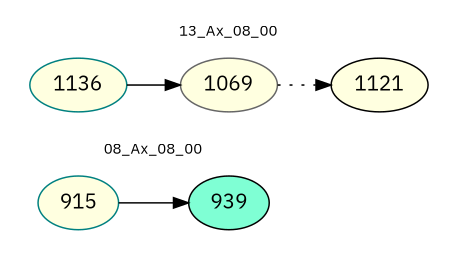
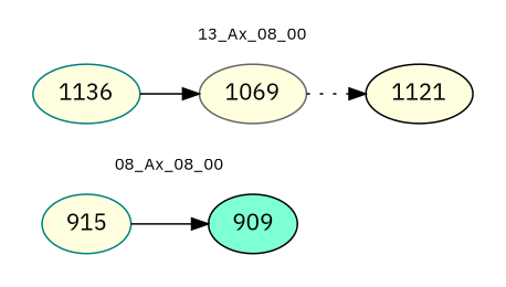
  digraph {
    fontname="IBM Plex Sans"
    rankdir=LR
    node [color=teal fillcolor=lightyellow fontname="IBM Plex Sans" style=filled]
    edge [color=black fontname="IBM Plex Sans" style=solid]
    n1 [label=915]
-   n2 [color=black fillcolor=aquamarine label=939]
+   n2 [color=black fillcolor=aquamarine label=909]
    n3 [label=1136]
    n4 [color=gray40 label=1069]
    n5 [color=black label=1121]
    subgraph cluster_1 {
      color=white
      fontsize=10
      label="08_Ax_08_00"
      n1
      n2
    }
    subgraph cluster_2 {
      color=white
      fontsize=10
      label="13_Ax_08_00"
      n3
      n4
      n5
    }
    n1 -> n2
    n3 -> n4
    n4 -> n5 [style=dotted]
  }
